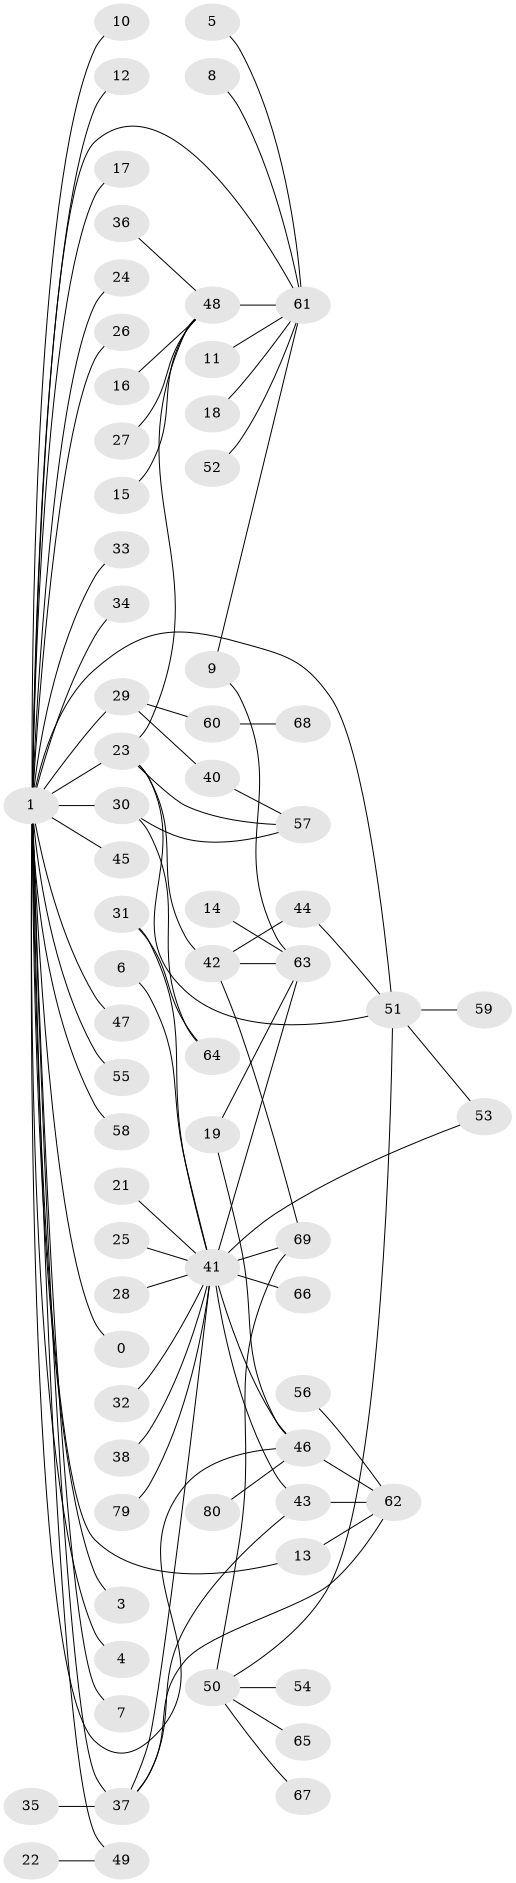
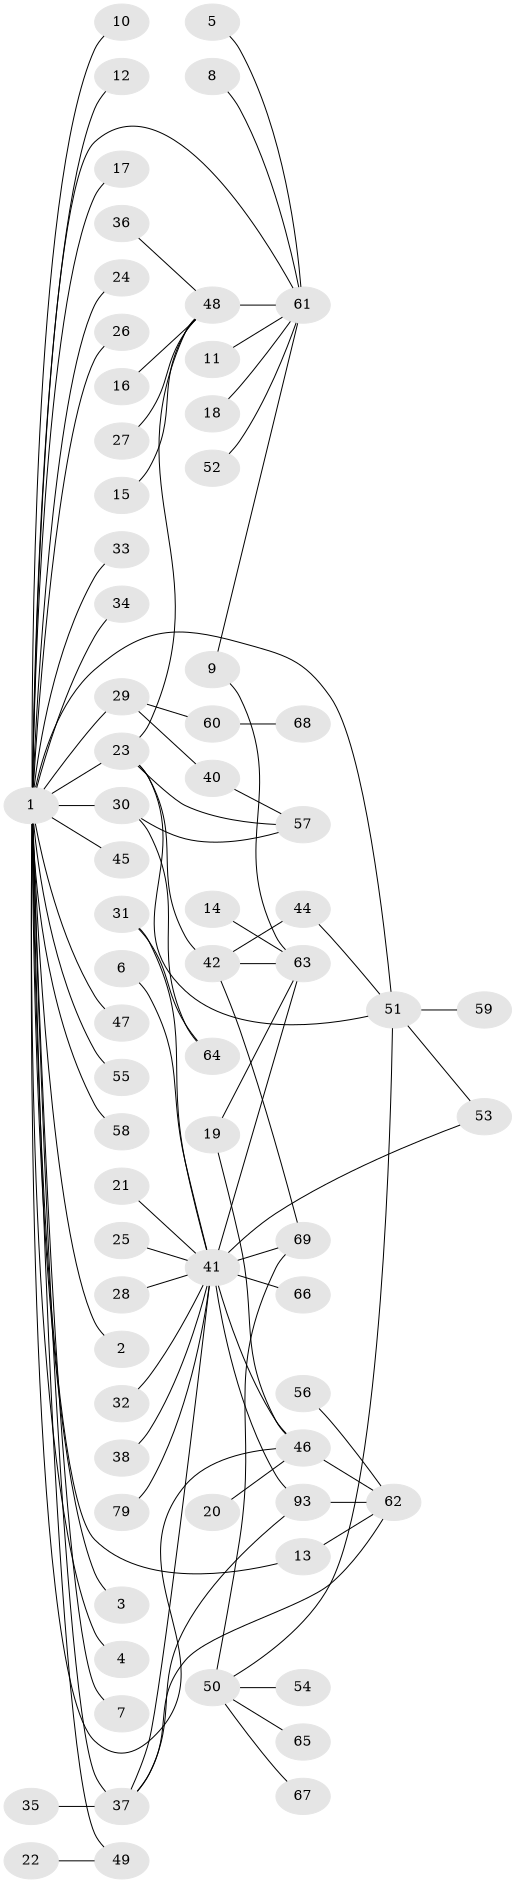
  graph {
    rankdir=LR
    node [color=gray90 style=filled]
    edge [weight=1.0]
    1
-   2 [label=0]
+   2
    3
    4
    7
    10
    12
    13
    17
    23
    24
    26
    29
    30
    33
    34
    37
    45
    46
    47
    49
    51
    55
    58
    61
    62
    48
    42
    57
    40
    60
    64
    41
-   43
+   43 [label=93]
    53
    59
    5
    6
    63
    66
    69
    8
    9
    11
    14
    15
    16
    18
    19
-   20 [label=80]
+   20
    21
    22
    44
    25
    27
    28
    68
    31
    32
    35
    36
    38
    n63 [label=79]
    50
    54
    65
    67
    52
    56
    1 -- 2
    1 -- 3
    1 -- 4
    1 -- 7
    1 -- 10
    1 -- 12
    1 -- 13
    1 -- 17
    1 -- 23
    1 -- 24
    1 -- 26
    1 -- 29
    1 -- 30
    1 -- 33
    1 -- 34
    1 -- 37
    1 -- 45
    1 -- 46
    1 -- 47
    1 -- 49
    1 -- 51
    1 -- 55
    1 -- 58
    1 -- 61 [weight=2.0]
    13 -- 62
    23 -- 51
    23 -- 48
    23 -- 42
    23 -- 57
    29 -- 40
    29 -- 60
    30 -- 57
    30 -- 64
    37 -- 62
    37 -- 41
    37 -- 43
    46 -- 62
    51 -- 53
    51 -- 59
    48 -- 61
    42 -- 63
    42 -- 69
    42 -- 44
    40 -- 57
    60 -- 68
    41 -- 46
    41 -- 43
    41 -- 53
    41 -- 63
    41 -- 66
    41 -- 69
    43 -- 62
    5 -- 61
    6 -- 41
    8 -- 61
    9 -- 61
    9 -- 63
    11 -- 61
    14 -- 63
    15 -- 48
    16 -- 48
    18 -- 61
    19 -- 46
    19 -- 63
    20 -- 46
    21 -- 41
    22 -- 49
    44 -- 51
    25 -- 41
    27 -- 48
    28 -- 41
    31 -- 64
    31 -- 41 [weight=2.0]
    32 -- 41
    35 -- 37
    36 -- 48
    38 -- 41
    n63 -- 41
    50 -- 51
    50 -- 69
    50 -- 54
    50 -- 65
    50 -- 67
    52 -- 61
    56 -- 62
  }
